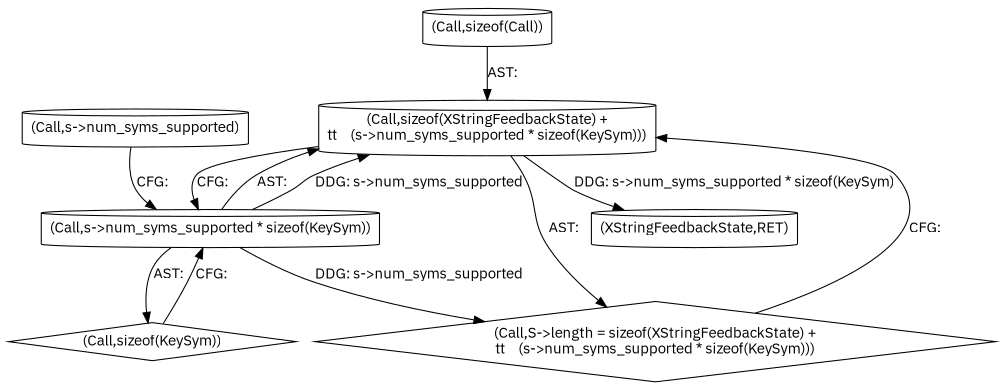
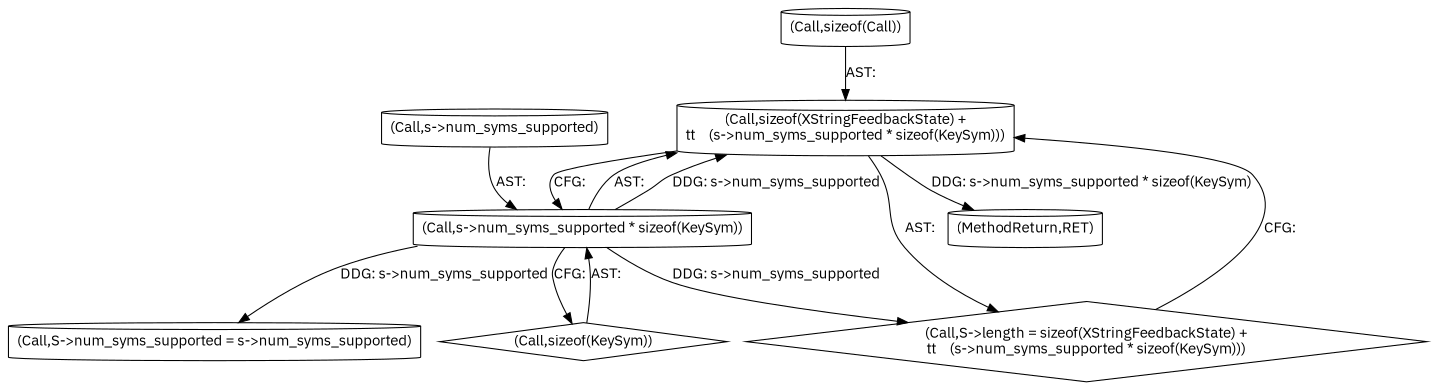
  digraph {
    fontname="IBM Plex Sans"
    node [fontname="IBM Plex Sans" shape=cylinder]
    edge [fontname="IBM Plex Sans"]
    n1 [label="(Call,sizeof(XStringFeedbackState) +\n\t\t    (s->num_syms_supported * sizeof(KeySym)))"]
    n2 [label="(Call,s->num_syms_supported * sizeof(KeySym))"]
    n3 [label="(Call,S->length = sizeof(XStringFeedbackState) +\n\t\t    (s->num_syms_supported * sizeof(KeySym)))" shape=diamond]
-   n4 [label="(XStringFeedbackState,RET)"]
+   n4 [label="(MethodReturn,RET)"]
+   n5 [label="(Call,S->num_syms_supported = s->num_syms_supported)"]
    n6 [label="(Call,sizeof(KeySym))" shape=diamond]
    n7 [label="(Call,s->num_syms_supported)"]
    n8 [label="(Call,sizeof(Call))"]
    n1 -> n2 [label="CFG: "]
    n1 -> n3 [label="AST: "]
    n1 -> n4 [label="DDG: s->num_syms_supported * sizeof(KeySym)"]
    n2 -> n1 [label="AST: "]
    n2 -> n1 [label="DDG: s->num_syms_supported"]
    n2 -> n3 [label="DDG: s->num_syms_supported"]
-   n2 -> n6 [label="AST: "]
+   n2 -> n5 [label="DDG: s->num_syms_supported"]
+   n2 -> n6 [label="CFG: "]
    n3 -> n1 [label="CFG: "]
-   n6 -> n2 [label="CFG: "]
-   n7 -> n2 [label="CFG: "]
+   n6 -> n2 [label="AST: "]
+   n7 -> n2 [label="AST: "]
    n8 -> n1 [label="AST: "]
  }
